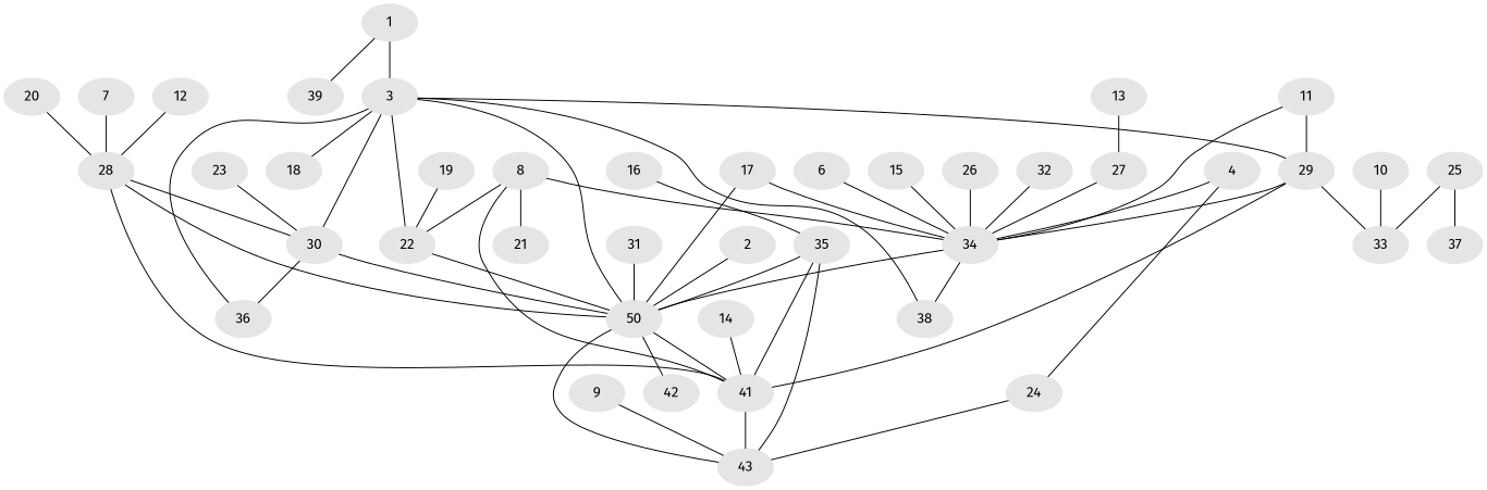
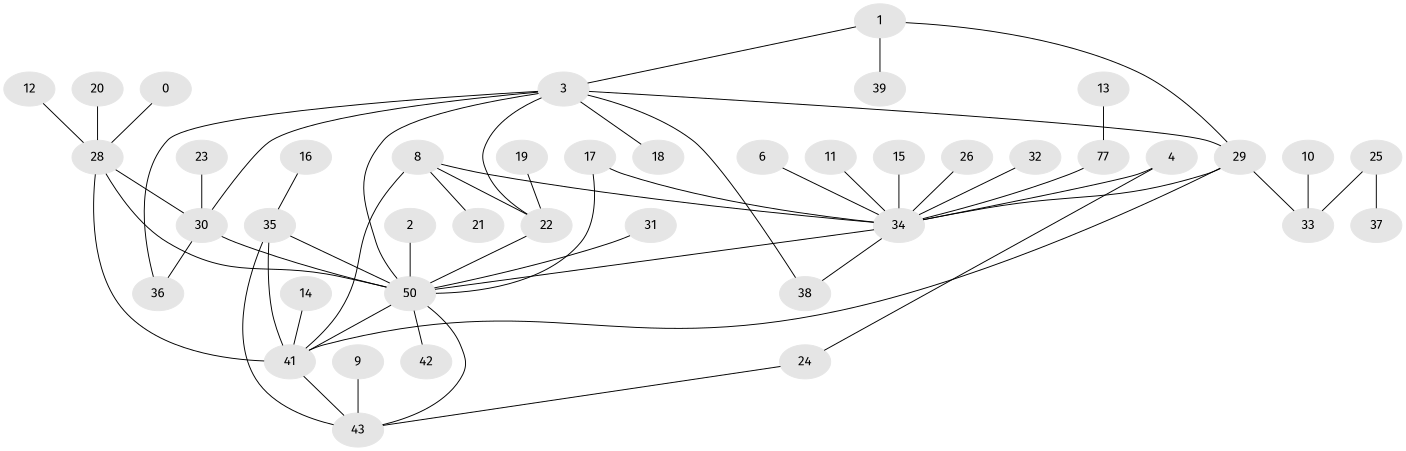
  graph {
    fontname="Fira Sans"
    node [color=gray90 fontname="Fira Sans" style=filled]
    edge [fontname="Fira Sans" weight=1.0]
    1
    3
    29
    39
    n5 [label=50]
    18
    22
    30
    38
    36
    41
    34
    33
    2
    43
    42
    4
    24
    28
    6
-   7
+   7 [label=0]
    8
    21
    9
    10
    11
    12
    13
-   27
+   27 [label=77]
    14
    15
    16
    35
    17
    19
    20
    23
    25
    37
    26
    31
    32
    1 -- 3 [weight=2.0]
-   11 -- 29 [weight=2.0]
+   1 -- 29 [weight=2.0]
    1 -- 39
    3 -- 29
    3 -- n5
    3 -- 18
    3 -- 22 [weight=2.0]
    3 -- 30
    3 -- 38
    3 -- 36
    29 -- 41
    29 -- 34
    29 -- 33
    n5 -- 41
    n5 -- 43
    n5 -- 42
    22 -- n5
    30 -- n5 [weight=2.0]
    30 -- 36
    41 -- 43
    34 -- n5 [weight=2.0]
    34 -- 38
    2 -- n5
    4 -- 34
    4 -- 24
    24 -- 43
    28 -- n5 [weight=2.0]
    28 -- 30
    28 -- 41
    6 -- 34
    7 -- 28
    8 -- 22 [weight=3.0]
    8 -- 41
    8 -- 34
    8 -- 21
    9 -- 43
    10 -- 33
    11 -- 34
    12 -- 28
    13 -- 27
    27 -- 34 [weight=3.0]
    14 -- 41
    15 -- 34
    16 -- 35
    35 -- n5
    35 -- 41
    35 -- 43
    17 -- n5
    17 -- 34
    19 -- 22
    20 -- 28
    23 -- 30
    25 -- 33
    25 -- 37
    26 -- 34
    31 -- n5
    32 -- 34
  }
